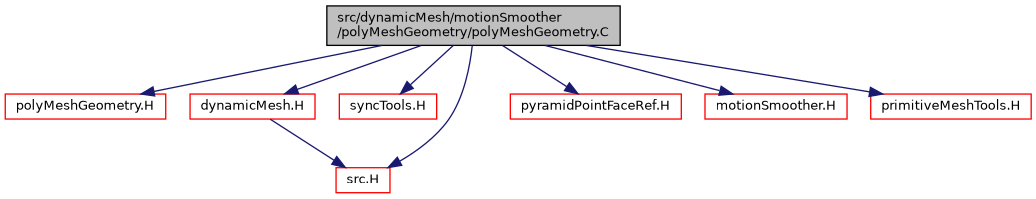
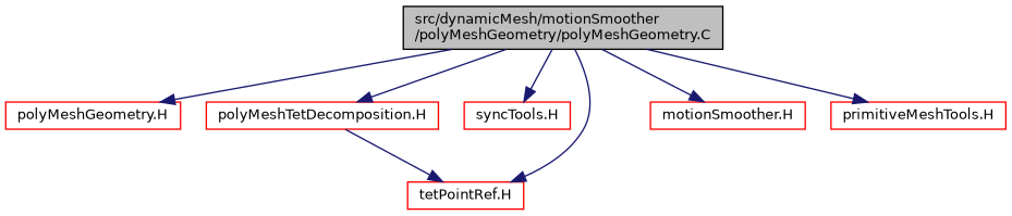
  digraph {
    node [color=red fontname=Helvetica fontsize=10 shape=record]
    edge [color=midnightblue fontname=Helvetica fontsize=10 labelfontname=Helvetica labelfontsize=10 style=solid]
    n1 [color=black fillcolor=grey75 fontcolor=black height=0.2 label="src/dynamicMesh/motionSmoother\l/polyMeshGeometry/polyMeshGeometry.C" style=filled width=0.4]
    n2 [height=0.2 label="polyMeshGeometry.H" width=0.4]
-   n3 [height=0.2 label="dynamicMesh.H" width=0.4]
+   n3 [height=0.2 label="polyMeshTetDecomposition.H" width=0.4]
    n4 [height=0.2 label="syncTools.H" width=0.4]
-   n5 [height=0.2 label="src.H" width=0.4]
-   n6 [height=0.2 label="pyramidPointFaceRef.H" width=0.4]
+   n5 [height=0.2 label="tetPointRef.H" width=0.4]
    n7 [height=0.2 label="motionSmoother.H" width=0.4]
    n8 [height=0.2 label="primitiveMeshTools.H" width=0.4]
    n1 -> n2
    n1 -> n3
    n1 -> n4
    n1 -> n5
-   n1 -> n6
    n1 -> n7
    n1 -> n8
    n3 -> n5
  }
